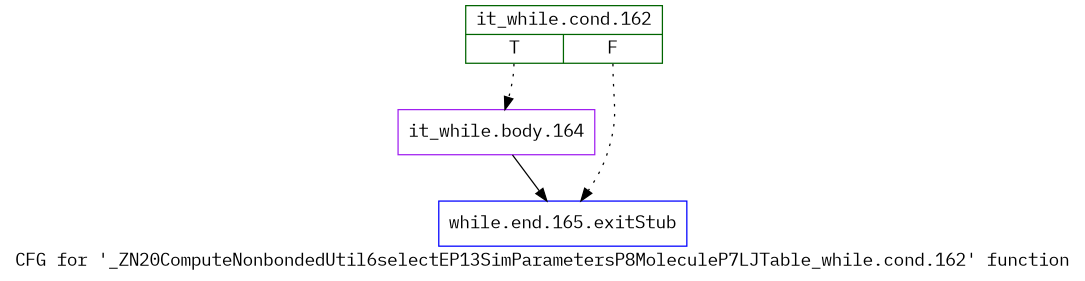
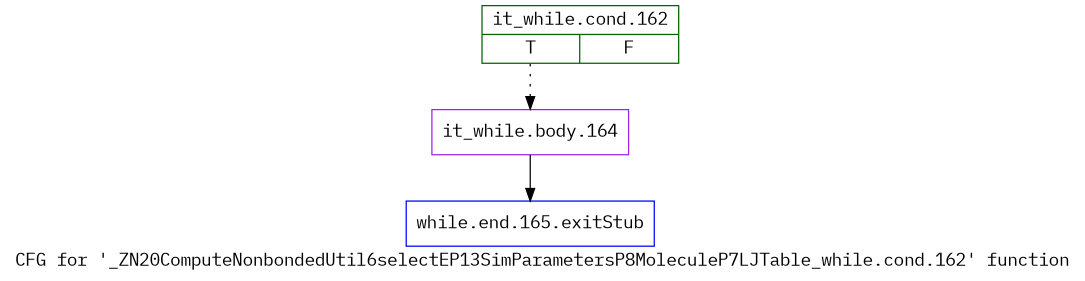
  digraph {
    fontname="IBM Plex Mono"
    label="CFG for '_ZN20ComputeNonbondedUtil6selectEP13SimParametersP8MoleculeP7LJTable_while.cond.162' function"
    node [fontname="IBM Plex Mono" shape=record]
    edge [fontname="IBM Plex Mono" style=dotted]
    n1 [color=darkgreen label="{it_while.cond.162|{<s0>T|<s1>F}}"]
    n2 [color=blue label="{while.end.165.exitStub}"]
    n3 [color=purple label="{it_while.body.164}"]
-   n1 -> n2 [tailport=s1]
    n1 -> n3 [tailport=s0]
    n3 -> n2 [style=solid]
  }
